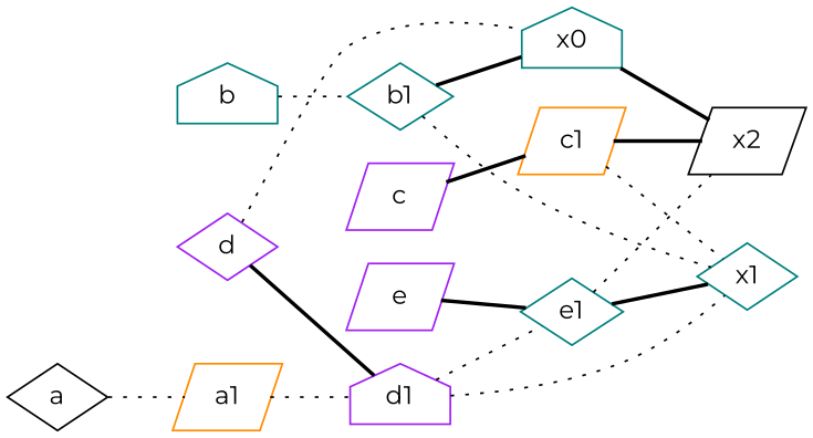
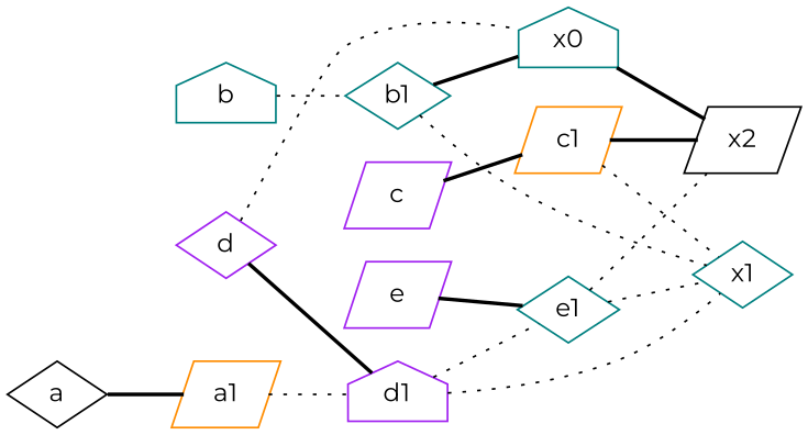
  graph {
    fontname=Montserrat
    rankdir=LR
    node [color=teal fontname=Montserrat labelfontsize=50 shape=parallelogram]
    edge [fontname=Montserrat style=dotted]
    c [color=purple]
    c1 [color=darkorange]
    x1 [shape=diamond]
    x2 [color=black]
    e [color=purple]
    e1 [shape=diamond]
    b1 [shape=diamond]
    x0 [shape=house]
    a1 [color=darkorange]
    d1 [color=purple shape=house]
    d [color=purple shape=diamond]
    a [color=black shape=diamond]
    b [shape=house]
    c -- c1 [style=bold]
    c1 -- x1
    c1 -- x2 [style=bold]
    e -- e1 [style=bold]
-   e1 -- x1 [style=bold]
+   e1 -- x1
    e1 -- x2
    b1 -- x1
    b1 -- x0 [style=bold]
    x0 -- x2 [style=bold]
    a1 -- d1
    d1 -- x1
    d1 -- e1
    d -- x0
    d -- d1 [style=bold]
-   a -- a1
+   a -- a1 [style=bold]
    b -- b1
  }
